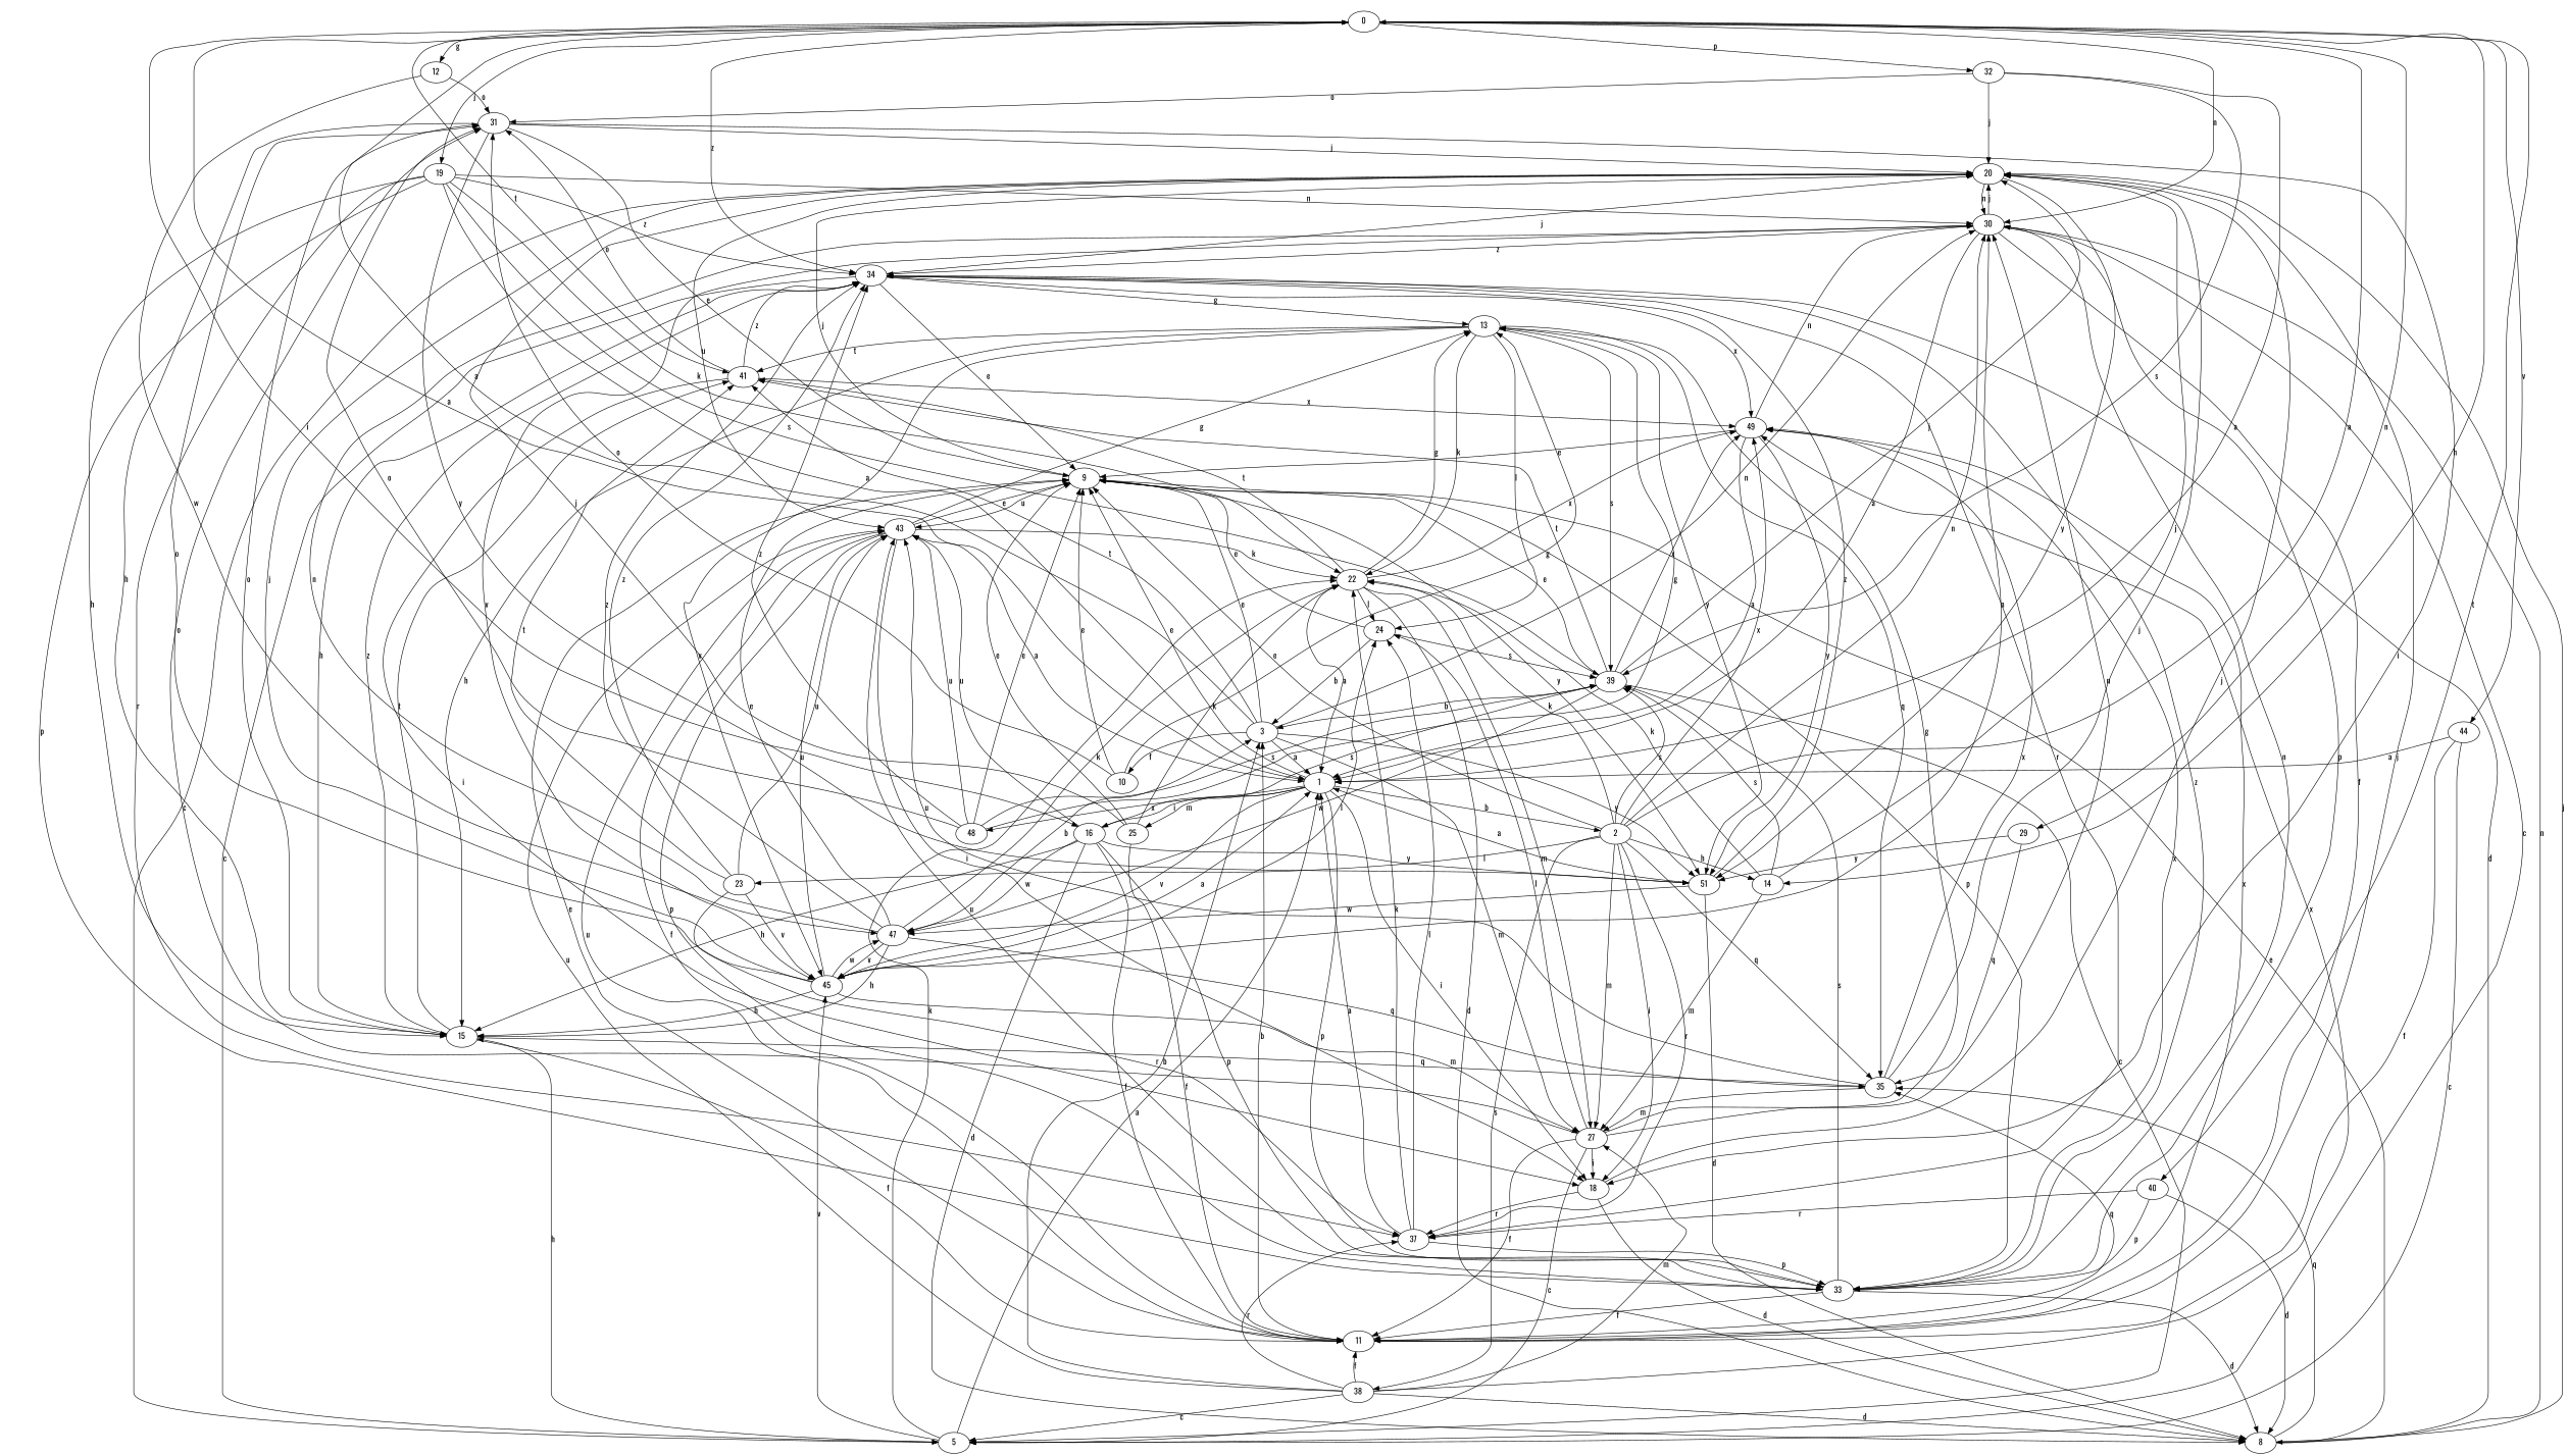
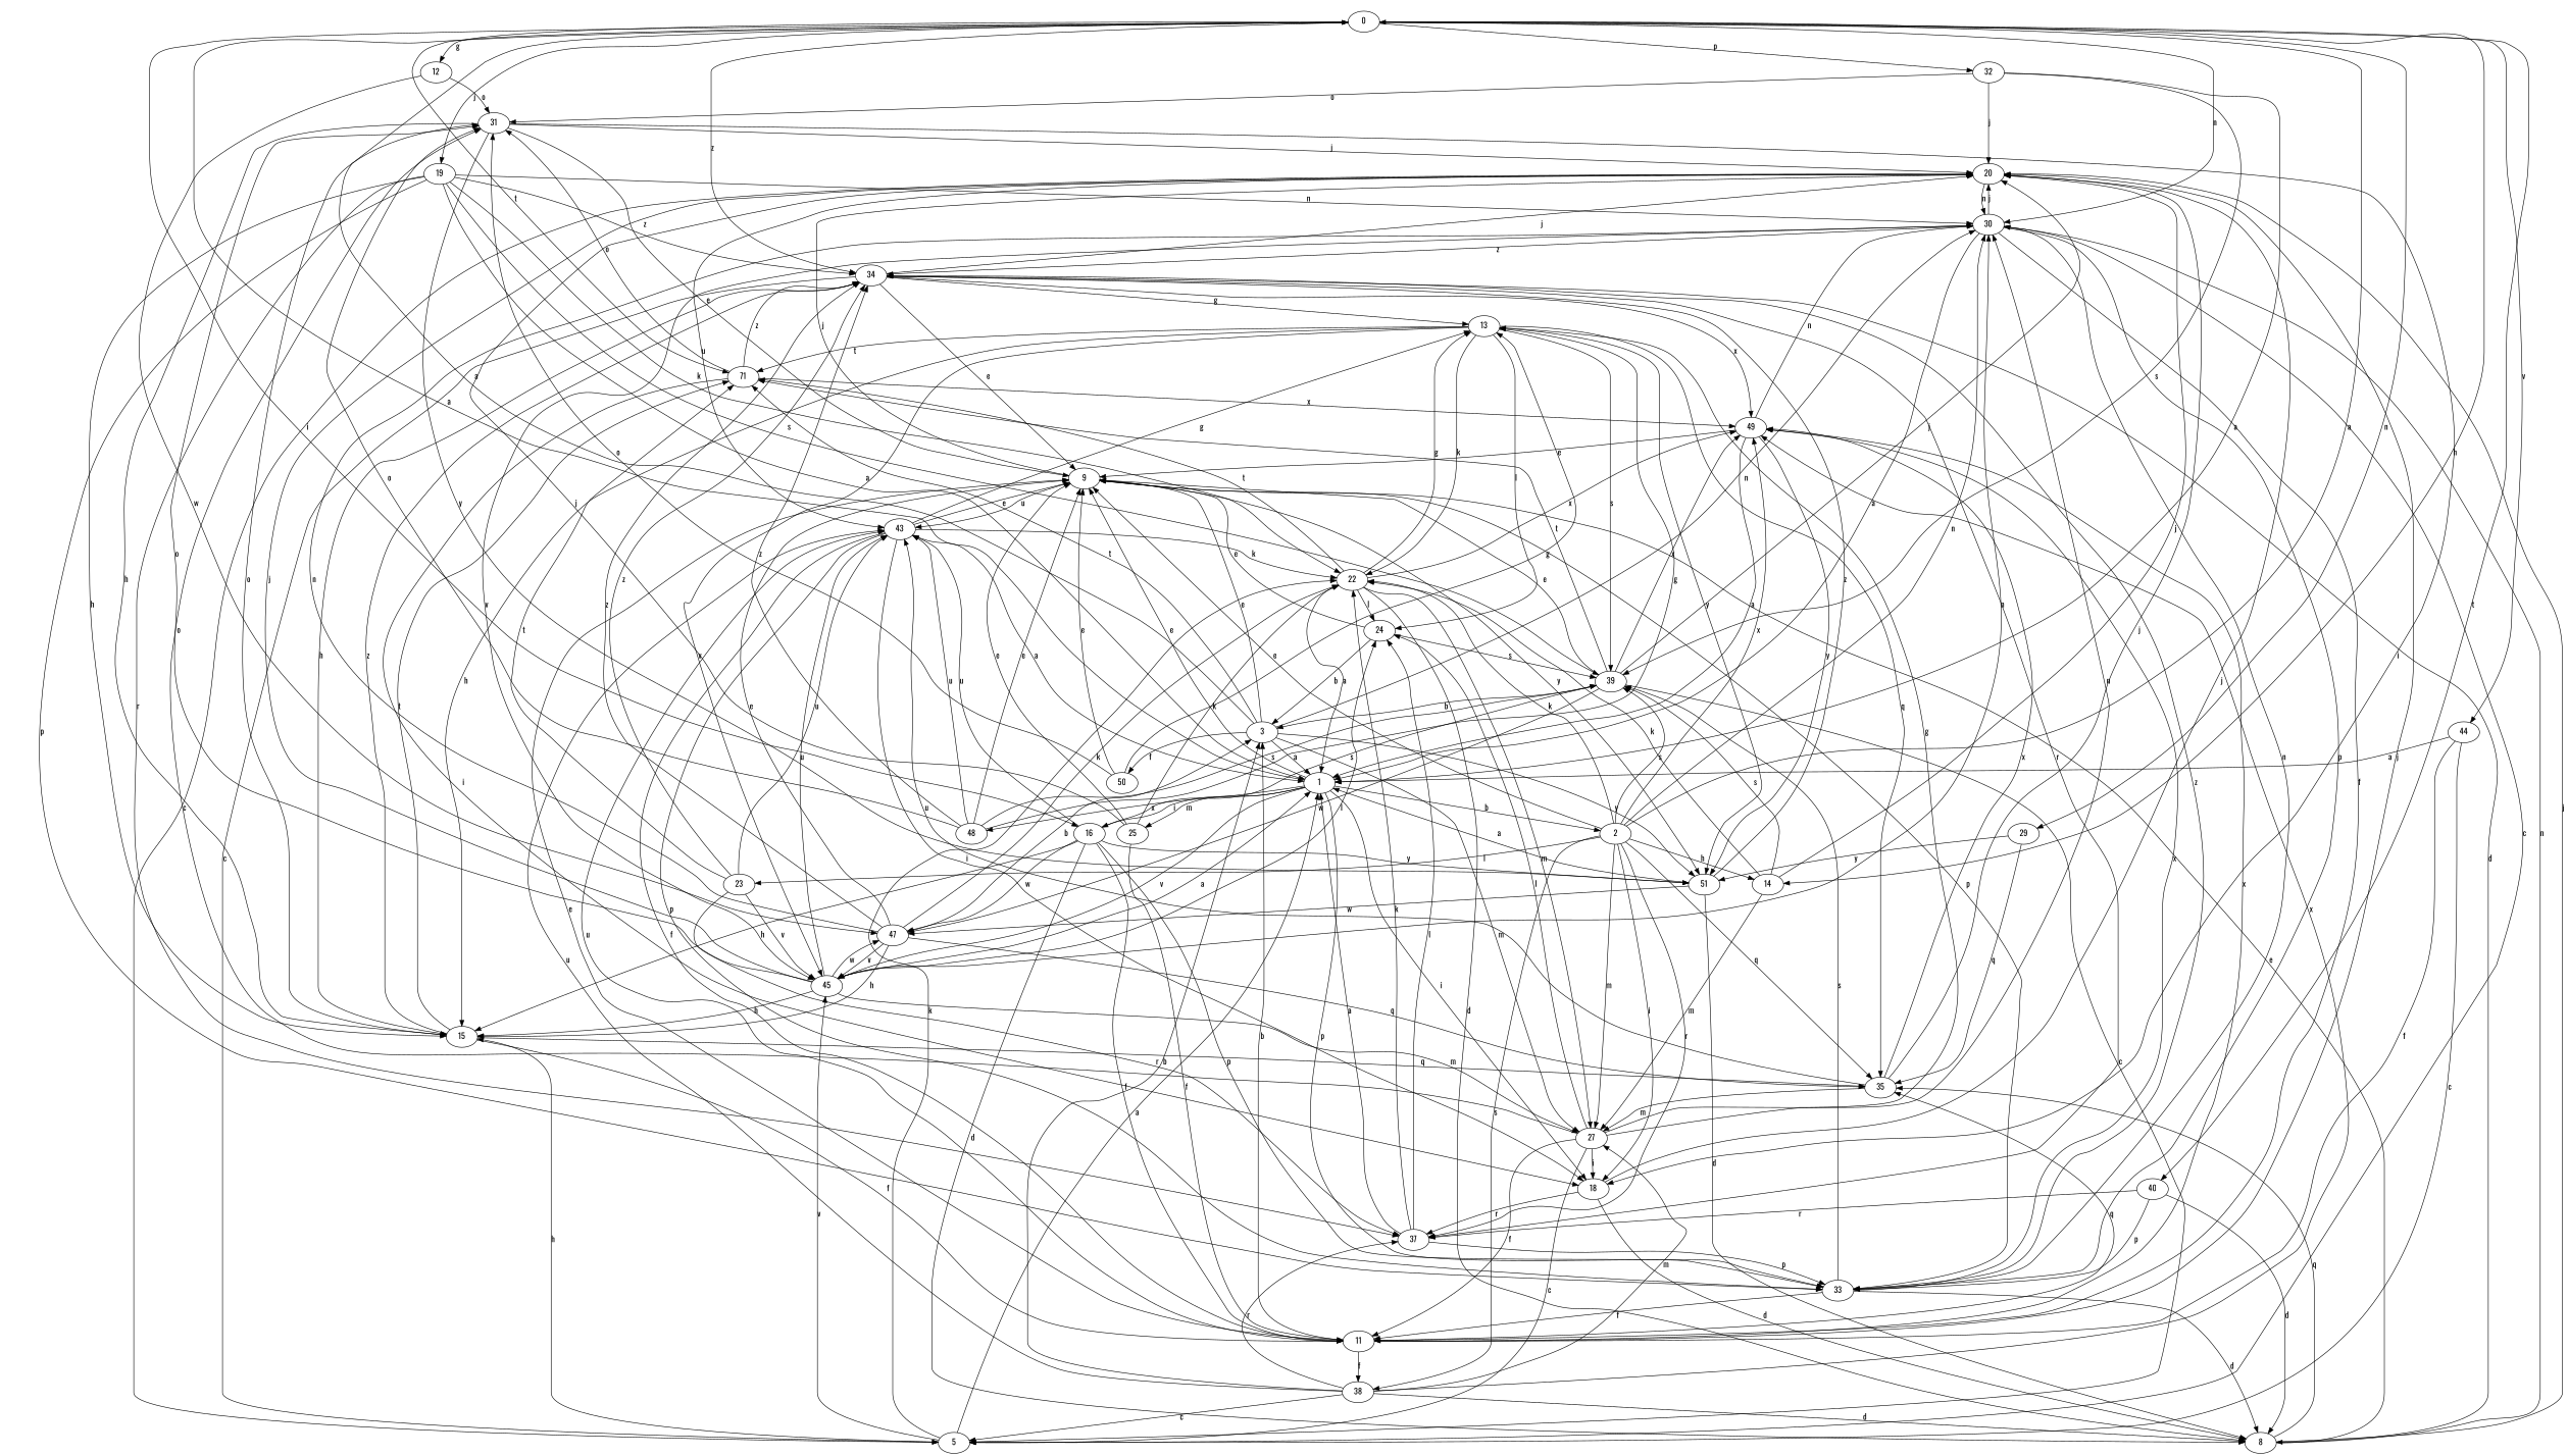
  strict digraph {
    fontname=Oswald
    node [fontname=Oswald]
    edge [fontname=Oswald]
    0
    12
    14
    16
    19
    29
    30
    32
    40
-   41
+   41 [label=71]
    44
    n12 [label=34]
    31
    47
    22
    27
    39
    20
    33
    51
    15
    8
    43
    11
    1
    37
    35
    45
    5
    18
    49
    9
    13
    2
    25
    48
    23
    38
    24
    3
-   10
+   10 [label=50]
    0 -> 12 [label=g]
    0 -> 14 [label=h]
    0 -> 16 [label=i]
    0 -> 19 [label=j]
    0 -> 29 [label=n]
    0 -> 30 [label=n]
    0 -> 32 [label=p]
    0 -> 40 [label=t]
    0 -> 41 [label=t]
    0 -> 44 [label=v]
    0 -> n12 [label=z]
    12 -> 31 [label=o]
    12 -> 47 [label=w]
    14 -> 22 [label=k]
    14 -> 27 [label=m]
    14 -> 39 [label=s]
    14 -> 20 [label=j]
    16 -> 47 [label=w]
    16 -> 39 [label=s]
    16 -> 33 [label=p]
    16 -> 51 [label=y]
    16 -> 15 [label=h]
    16 -> 8 [label=d]
    16 -> 43 [label=u]
    16 -> 11 [label=f]
    19 -> 30 [label=n]
    19 -> n12 [label=z]
    19 -> 22 [label=k]
    19 -> 39 [label=s]
    19 -> 33 [label=p]
    19 -> 15 [label=h]
    19 -> 1 [label=a]
    19 -> 37 [label=r]
    29 -> 51 [label=y]
    29 -> 35 [label=q]
    30 -> n12 [label=z]
    30 -> 20 [label=j]
    30 -> 33 [label=p]
    30 -> 11 [label=f]
    30 -> 1 [label=a]
    30 -> 45 [label=v]
    30 -> 5 [label=c]
    32 -> 31 [label=o]
    32 -> 39 [label=s]
    32 -> 20 [label=j]
    32 -> 1 [label=a]
    40 -> 33 [label=p]
    40 -> 8 [label=d]
    40 -> 37 [label=r]
    41 -> n12 [label=z]
    41 -> 31 [label=o]
    41 -> 18 [label=i]
    41 -> 49 [label=x]
    44 -> 11 [label=f]
    44 -> 1 [label=a]
    44 -> 5 [label=c]
    n12 -> 20 [label=j]
    n12 -> 15 [label=h]
    n12 -> 8 [label=d]
    n12 -> 37 [label=r]
    n12 -> 5 [label=c]
    n12 -> 49 [label=x]
    n12 -> 9 [label=e]
    n12 -> 13 [label=g]
    31 -> 20 [label=j]
    31 -> 51 [label=y]
    31 -> 15 [label=h]
    31 -> 18 [label=i]
    31 -> 9 [label=e]
    47 -> 30 [label=n]
    47 -> n12 [label=z]
    47 -> 22 [label=k]
    47 -> 15 [label=h]
    47 -> 35 [label=q]
    47 -> 45 [label=v]
    47 -> 9 [label=e]
    47 -> 3 [label=b]
    22 -> 41 [label=t]
    22 -> 27 [label=m]
    22 -> 8 [label=d]
    22 -> 1 [label=a]
    22 -> 49 [label=x]
    22 -> 13 [label=g]
    22 -> 24 [label=l]
    27 -> 30 [label=n]
    27 -> 31 [label=o]
    27 -> 11 [label=f]
    27 -> 5 [label=c]
    27 -> 18 [label=i]
    27 -> 13 [label=g]
    27 -> 24 [label=l]
    39 -> 41 [label=t]
    39 -> 47 [label=w]
    39 -> 20 [label=j]
    39 -> 5 [label=c]
    39 -> 49 [label=x]
    39 -> 9 [label=e]
    39 -> 3 [label=b]
    20 -> 30 [label=n]
-   20 -> 51 [label=y]
    20 -> 43 [label=u]
    20 -> 5 [label=c]
    33 -> 30 [label=n]
    33 -> n12 [label=z]
    33 -> 39 [label=s]
    33 -> 8 [label=d]
-   33 -> 43 [label=u]
    33 -> 11 [label=f]
    33 -> 49 [label=x]
    51 -> n12 [label=z]
    51 -> 47 [label=w]
    51 -> 8 [label=d]
    51 -> 1 [label=a]
    15 -> 41 [label=t]
    15 -> n12 [label=z]
    15 -> 31 [label=o]
    15 -> 11 [label=f]
    15 -> 35 [label=q]
    8 -> 30 [label=n]
    8 -> 20 [label=j]
    8 -> 35 [label=q]
    8 -> 9 [label=e]
    43 -> 22 [label=k]
    43 -> 33 [label=p]
    43 -> 11 [label=f]
    43 -> 1 [label=a]
    43 -> 18 [label=i]
    43 -> 9 [label=e]
    43 -> 13 [label=g]
    11 -> 20 [label=j]
    11 -> 43 [label=u]
    11 -> 35 [label=q]
    11 -> 49 [label=x]
    11 -> 9 [label=e]
    11 -> 3 [label=b]
    1 -> 0 [label=a]
    1 -> 16 [label=i]
    1 -> 33 [label=p]
    1 -> 45 [label=v]
    1 -> 18 [label=i]
    1 -> 9 [label=e]
    1 -> 2 [label=b]
    1 -> 25 [label=m]
    1 -> 48 [label=x]
    37 -> 22 [label=k]
    37 -> 33 [label=p]
    37 -> 1 [label=a]
    37 -> 24 [label=l]
    35 -> 27 [label=m]
    35 -> 20 [label=j]
    35 -> 43 [label=u]
    35 -> 49 [label=x]
    45 -> 30 [label=n]
    45 -> 31 [label=o]
    45 -> 47 [label=w]
    45 -> 27 [label=m]
    45 -> 20 [label=j]
    45 -> 15 [label=h]
    45 -> 43 [label=u]
    45 -> 1 [label=a]
    45 -> 24 [label=l]
    5 -> 22 [label=k]
    5 -> 15 [label=h]
    5 -> 1 [label=a]
    5 -> 45 [label=v]
    18 -> 20 [label=j]
    18 -> 8 [label=d]
    18 -> 37 [label=r]
    49 -> 30 [label=n]
    49 -> 51 [label=y]
    49 -> 1 [label=a]
    49 -> 9 [label=e]
    9 -> 20 [label=j]
    9 -> 33 [label=p]
    9 -> 51 [label=y]
    9 -> 43 [label=u]
    13 -> 41 [label=t]
    13 -> 22 [label=k]
    13 -> 39 [label=s]
    13 -> 51 [label=y]
    13 -> 15 [label=h]
    13 -> 35 [label=q]
    13 -> 45 [label=v]
    13 -> 24 [label=l]
    2 -> 0 [label=a]
    2 -> 14 [label=h]
    2 -> 30 [label=n]
    2 -> 22 [label=k]
    2 -> 27 [label=m]
    2 -> 39 [label=s]
    2 -> 37 [label=r]
    2 -> 35 [label=q]
    2 -> 18 [label=i]
    2 -> 49 [label=x]
    2 -> 9 [label=e]
    2 -> 23 [label=l]
    2 -> 38 [label=s]
    25 -> 22 [label=k]
    25 -> 20 [label=j]
    25 -> 11 [label=f]
    25 -> 9 [label=e]
    48 -> n12 [label=z]
    48 -> 31 [label=o]
    48 -> 39 [label=s]
    48 -> 43 [label=u]
    48 -> 9 [label=e]
    48 -> 13 [label=g]
    23 -> 41 [label=t]
    23 -> n12 [label=z]
    23 -> 43 [label=u]
    23 -> 37 [label=r]
    23 -> 45 [label=v]
    38 -> 27 [label=m]
    38 -> 8 [label=d]
    38 -> 43 [label=u]
-   38 -> 11 [label=f]
+   11 -> 38 [label=f]
    38 -> 37 [label=r]
    38 -> 5 [label=c]
    38 -> 49 [label=x]
    38 -> 3 [label=b]
    24 -> 39 [label=s]
    24 -> 9 [label=e]
    24 -> 3 [label=b]
    3 -> 0 [label=a]
    3 -> 30 [label=n]
    3 -> 41 [label=t]
    3 -> 27 [label=m]
    3 -> 51 [label=y]
    3 -> 1 [label=a]
    3 -> 9 [label=e]
    3 -> 10 [label=f]
    10 -> 31 [label=o]
    10 -> 9 [label=e]
    10 -> 13 [label=g]
  }
